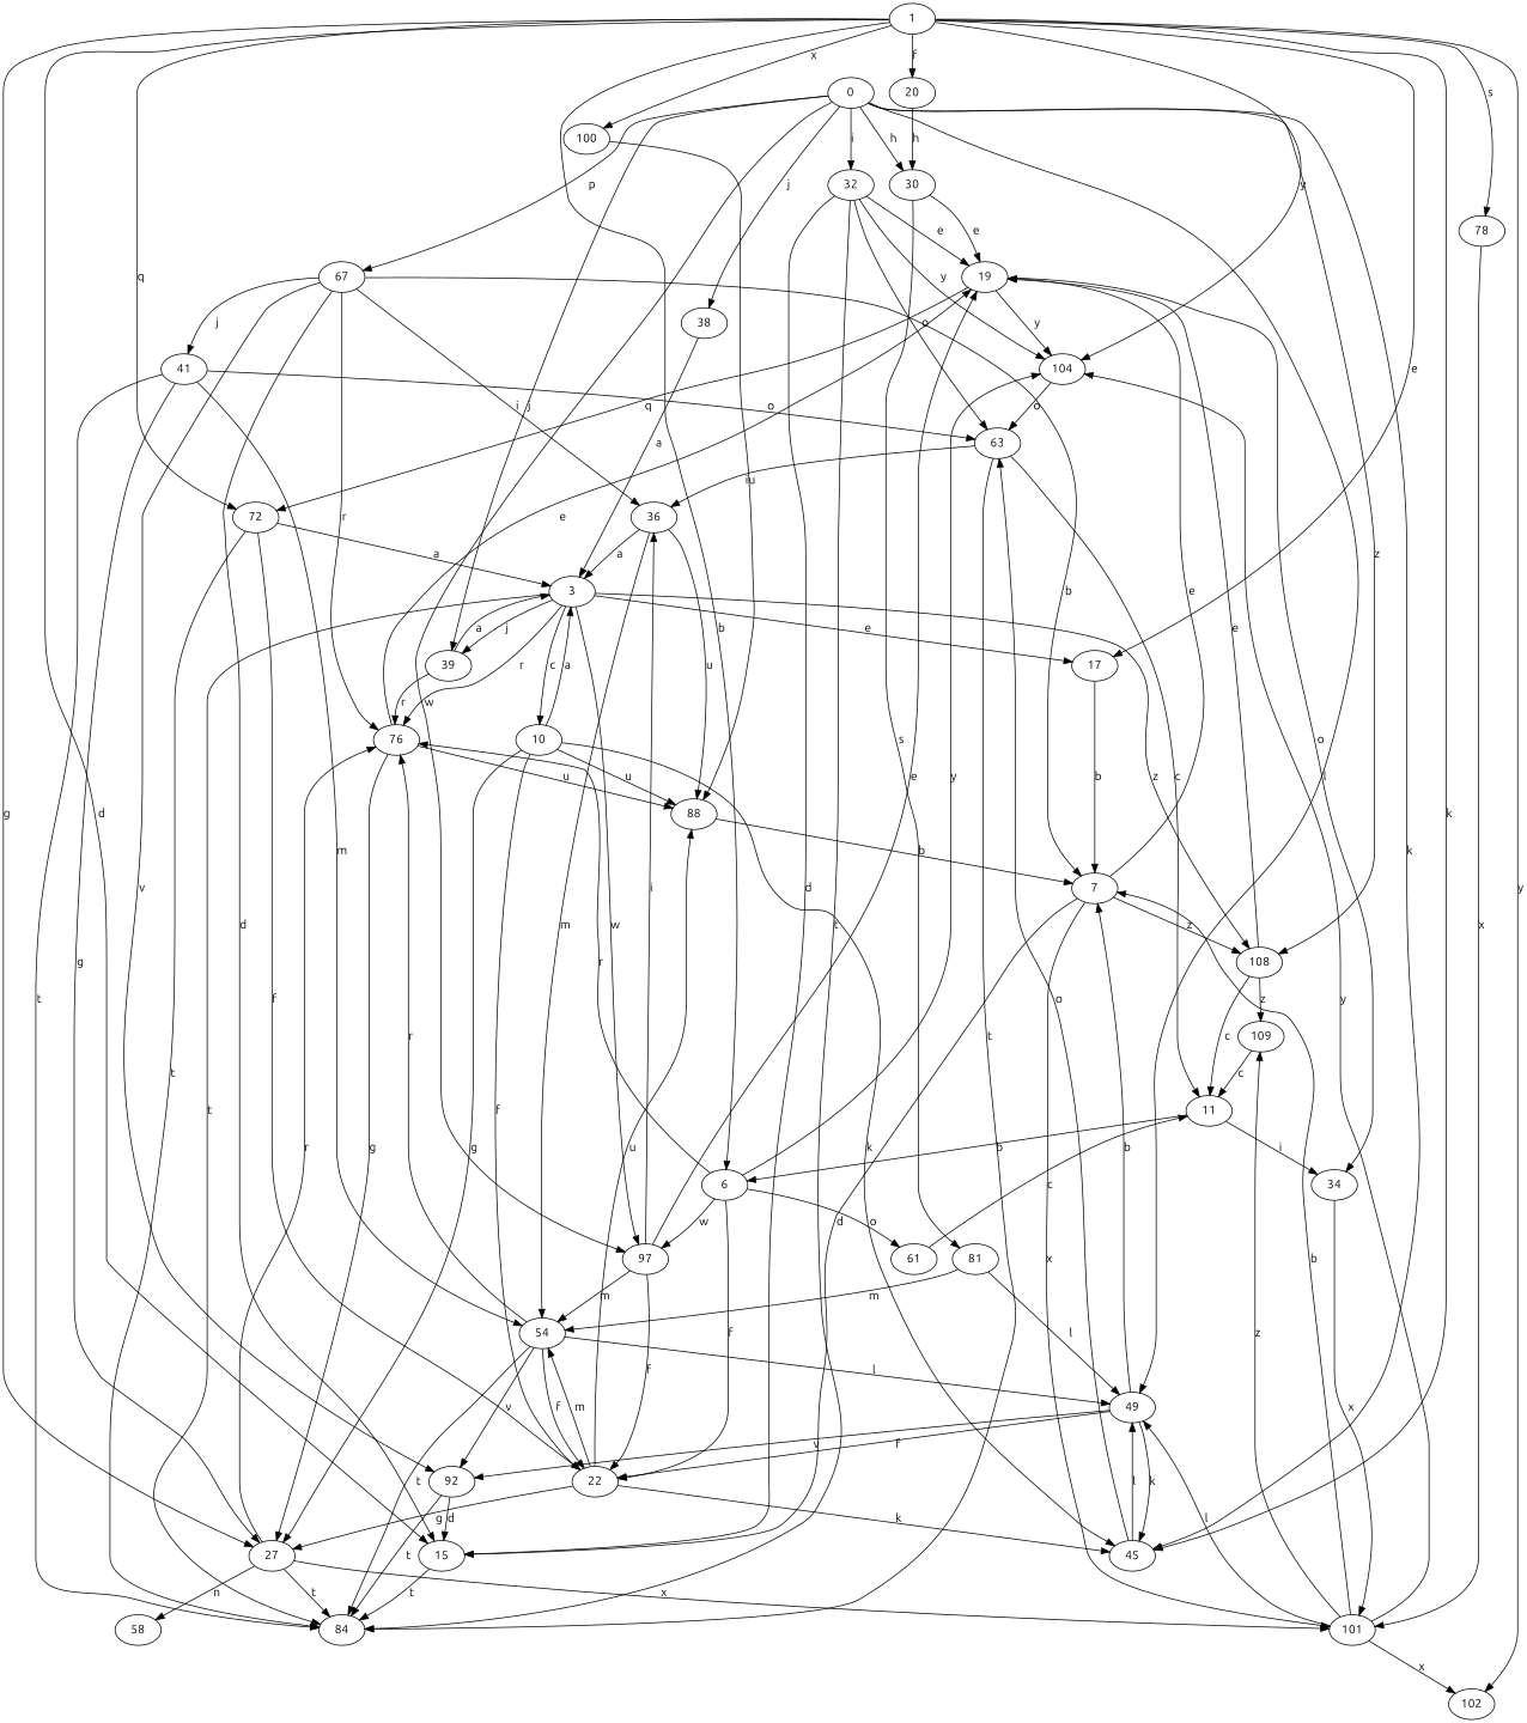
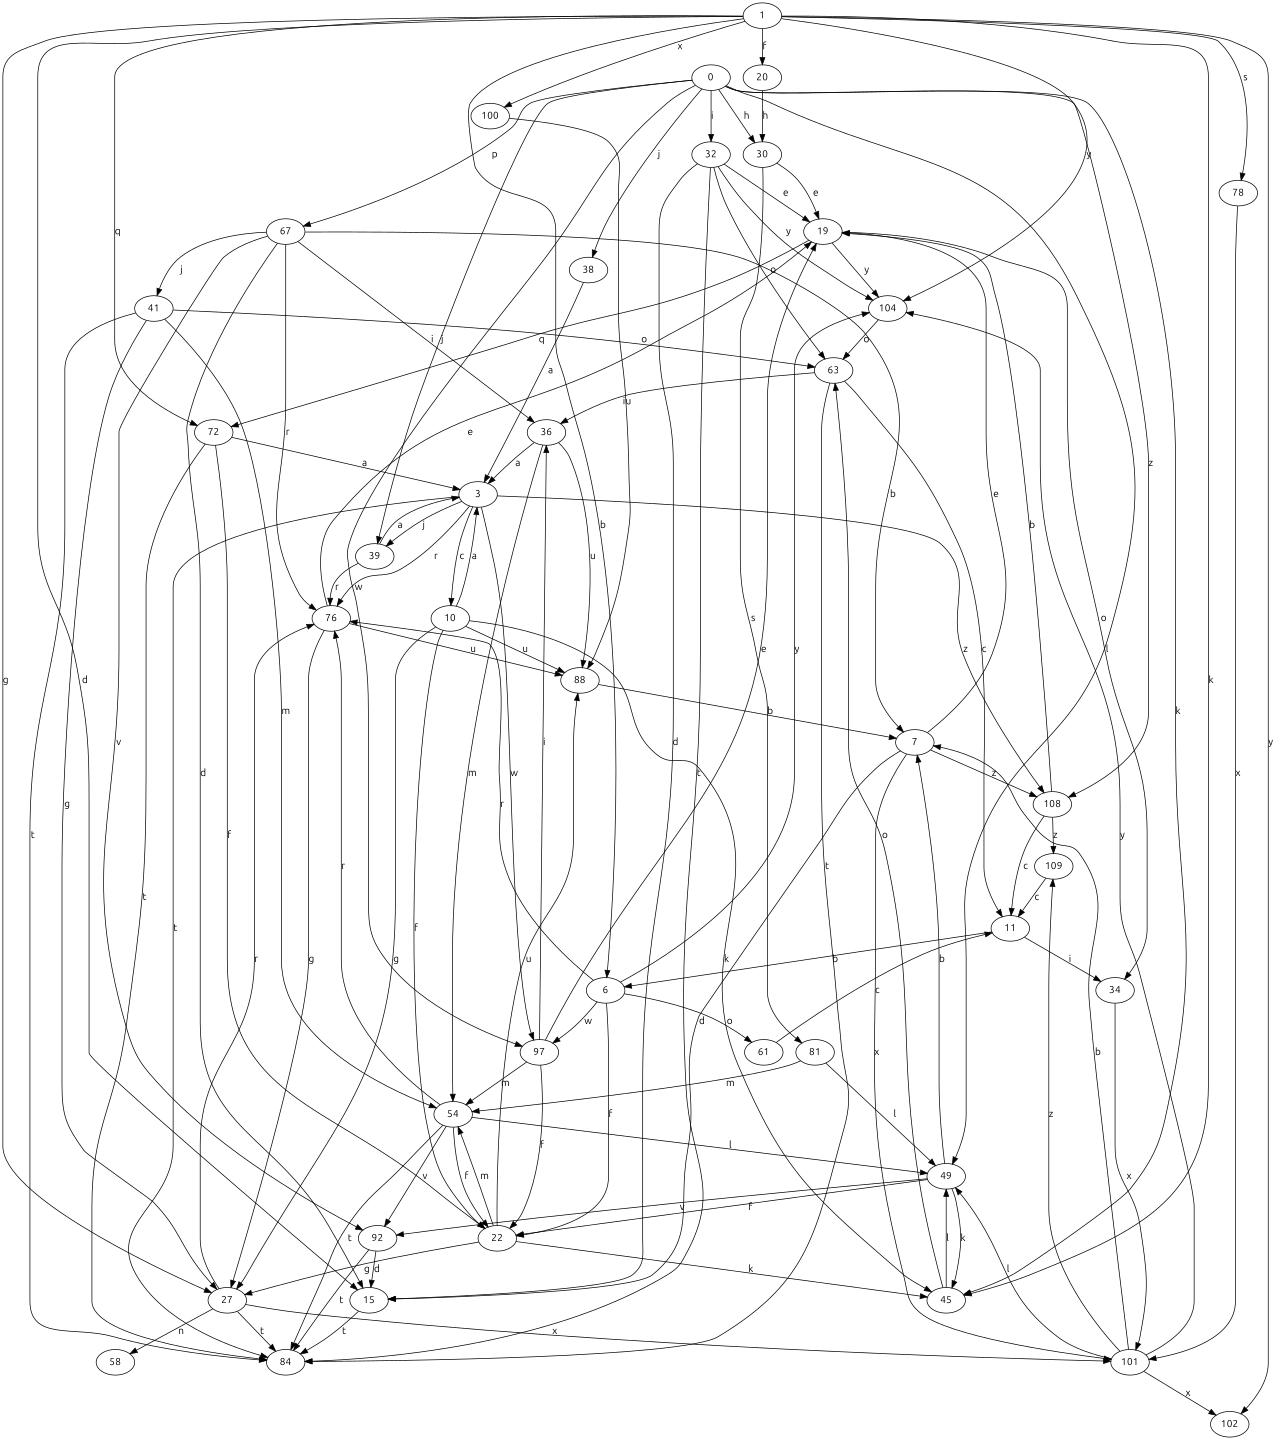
  strict digraph {
    fontname=Ubuntu
    node [fontname=Ubuntu]
    edge [fontname=Ubuntu]
    0
    30
    32
    38
    39
    45
    49
    67
    97
    108
    19
    81
    15
    104
    84
    63
    3
    76
    22
    7
    92
    41
    36
    54
    11
    109
    1
    6
-   17
    20
    27
    72
    78
    100
    102
    61
    101
    58
    88
    10
    34
    0 -> 30 [label=h]
    0 -> 32 [label=i]
    0 -> 38 [label=j]
    0 -> 39 [label=j]
    0 -> 45 [label=k]
    0 -> 49 [label=l]
    0 -> 67 [label=p]
    0 -> 97 [label=w]
    0 -> 108 [label=z]
    30 -> 19 [label=e]
    30 -> 81 [label=s]
    32 -> 19 [label=e]
    32 -> 15 [label=d]
    32 -> 104 [label=y]
    32 -> 84 [label=t]
    32 -> 63 [label=o]
    38 -> 3 [label=a]
    39 -> 3 [label=a]
    39 -> 76 [label=r]
    45 -> 49 [label=l]
    45 -> 63 [label=o]
    49 -> 45 [label=k]
    49 -> 22 [label=f]
    49 -> 7 [label=b]
    49 -> 92 [label=v]
    67 -> 15 [label=d]
    67 -> 76 [label=r]
    67 -> 7 [label=b]
    67 -> 92 [label=v]
    67 -> 41 [label=j]
    67 -> 36 [label=i]
    97 -> 19 [label=e]
    97 -> 22 [label=f]
    97 -> 36 [label=i]
    97 -> 54 [label=m]
-   108 -> 19 [label=e]
+   108 -> 19 [label=b]
    108 -> 11 [label=c]
    108 -> 109 [label=z]
    19 -> 104 [label=y]
    19 -> 72 [label=q]
    19 -> 34 [label=o]
    81 -> 49 [label=l]
    81 -> 54 [label=m]
    15 -> 84 [label=t]
    104 -> 63 [label=o]
    63 -> 84 [label=t]
    63 -> 36 [label=i]
    63 -> 11 [label=c]
    3 -> 39 [label=j]
    3 -> 97 [label=w]
    3 -> 108 [label=z]
    3 -> 84 [label=t]
    3 -> 76 [label=r]
-   3 -> 17 [label=e]
    3 -> 10 [label=c]
    76 -> 19 [label=e]
    76 -> 27 [label=g]
    76 -> 88 [label=u]
    22 -> 45 [label=k]
    22 -> 54 [label=m]
    22 -> 27 [label=g]
    22 -> 88 [label=u]
    7 -> 108 [label=z]
    7 -> 19 [label=e]
    7 -> 15 [label=d]
    7 -> 101 [label=x]
    92 -> 15 [label=d]
    92 -> 84 [label=t]
    41 -> 84 [label=t]
    41 -> 63 [label=o]
    41 -> 54 [label=m]
    41 -> 27 [label=g]
    36 -> 3 [label=a]
    36 -> 54 [label=m]
    36 -> 88 [label=u]
    54 -> 49 [label=l]
    54 -> 84 [label=t]
    54 -> 76 [label=r]
    54 -> 22 [label=f]
    54 -> 92 [label=v]
    11 -> 6 [label=b]
    11 -> 34 [label=i]
    109 -> 11 [label=c]
    1 -> 45 [label=k]
    1 -> 15 [label=d]
    1 -> 104 [label=y]
    1 -> 6 [label=b]
-   1 -> 17 [label=e]
    1 -> 20 [label=f]
    1 -> 27 [label=g]
    1 -> 72 [label=q]
    1 -> 78 [label=s]
    1 -> 100 [label=x]
    1 -> 102 [label=y]
    6 -> 97 [label=w]
    6 -> 104 [label=y]
    6 -> 76 [label=r]
    6 -> 22 [label=f]
    6 -> 61 [label=o]
-   17 -> 7 [label=b]
    20 -> 30 [label=h]
    27 -> 84 [label=t]
    27 -> 76 [label=r]
    27 -> 101 [label=x]
    27 -> 58 [label=n]
    72 -> 84 [label=t]
    72 -> 3 [label=a]
    72 -> 22 [label=f]
    78 -> 101 [label=x]
    100 -> 88 [label=u]
    61 -> 11 [label=c]
    101 -> 49 [label=l]
    101 -> 104 [label=y]
    101 -> 7 [label=b]
    101 -> 109 [label=z]
    101 -> 102 [label=x]
    88 -> 7 [label=b]
    10 -> 45 [label=k]
    10 -> 3 [label=a]
    10 -> 22 [label=f]
    10 -> 27 [label=g]
    10 -> 88 [label=u]
    34 -> 101 [label=x]
  }
